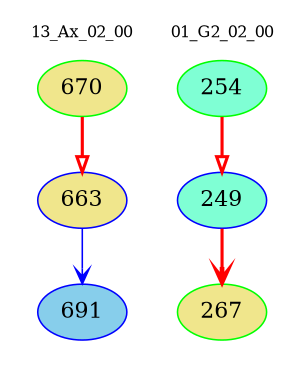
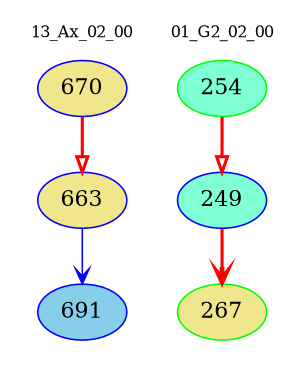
  digraph {
    node [color=green fillcolor=khaki style=filled]
    edge [arrowhead=onormal color=red style=bold]
-   n1 [label=670]
+   n1 [color=blue label=670]
    n2 [color=blue label=663]
    n3 [color=blue fillcolor=skyblue label=691]
    n4 [fillcolor=aquamarine label=254]
    n5 [color=blue fillcolor=aquamarine label=249]
    n6 [label=267]
    subgraph cluster_1 {
      color=white
      fontsize=10
      label="13_Ax_02_00"
      n1
      n2
      n3
    }
    subgraph cluster_2 {
      color=white
      fontsize=10
      label="01_G2_02_00"
      n4
      n5
      n6
    }
    n1 -> n2
    n2 -> n3 [arrowhead=vee color=blue style=solid]
    n4 -> n5
    n5 -> n6 [arrowhead=vee]
  }
